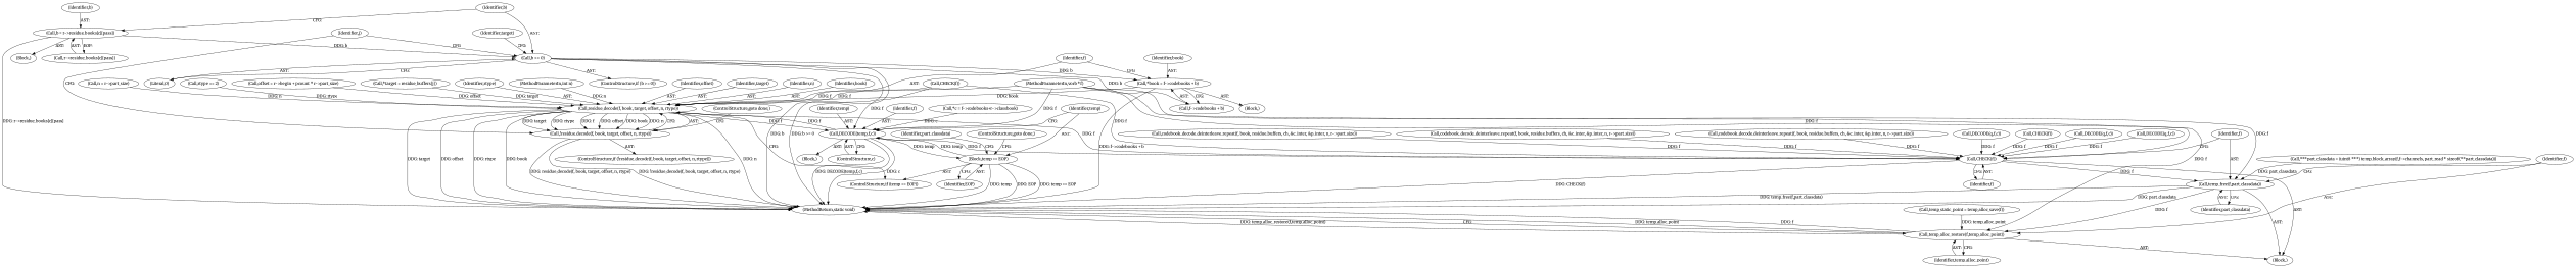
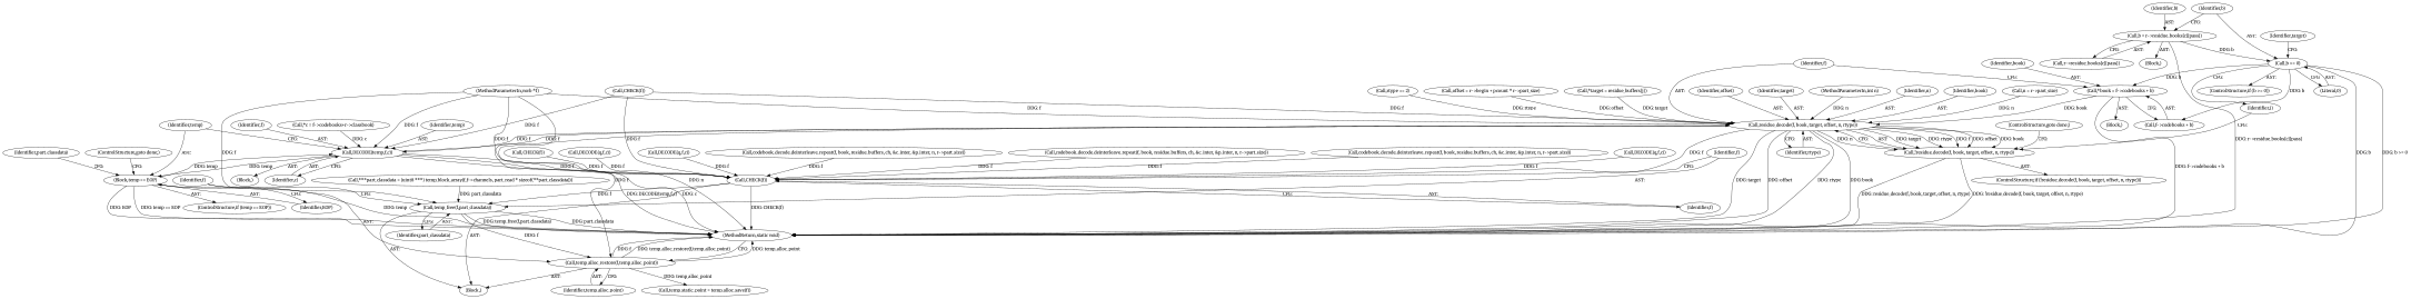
  digraph {
    fontname=Merriweather
    node [fontname=Merriweather]
    edge [fontname=Merriweather]
    n1 [label="(Call,*book = f->codebooks + b)"]
    n2 [label="(Call,residue_decode(f, book, target, offset, n, rtype))"]
    n3 [label="(MethodReturn,static void)"]
    n4 [label="(Block,)"]
    n5 [label="(Call,f->codebooks + b)"]
    n6 [label="(Call,DECODE(temp,f,c))"]
    n7 [label="(Call,CHECK(f))"]
    n8 [label="(Call,!residue_decode(f, book, target, offset, n, rtype))"]
    n9 [label="(Identifier,rtype)"]
    n10 [label="(Call,temp_alloc_restore(f,temp_alloc_point))"]
    n11 [label="(Call,b >= 0)"]
    n12 [label="(Literal,0)"]
    n13 [label="(ControlStructure,if (b >= 0))"]
    n14 [label="(Call,b = r->residue_books[c][pass])"]
    n15 [label="(Call,r->residue_books[c][pass])"]
    n16 [label="(Block,)"]
    n17 [label="(Block,temp == EOP)"]
-   n18 [label="(ControlStructure,c)"]
+   n18 [label="(Identifier,c)"]
    n19 [label="(Block,)"]
    n20 [label="(Call,temp_free(f,part_classdata))"]
    n21 [label="(Identifier,f)"]
    n22 [label="(Block,)"]
    n23 [label="(ControlStructure,if (!residue_decode(f, book, target, offset, n, rtype)))"]
    n24 [label="(Identifier,EOP)"]
    n25 [label="(ControlStructure,if (temp == EOP))"]
    n26 [label="(Identifier,part_classdata)"]
    n27 [label="(Identifier,temp_alloc_point)"]
    n28 [label="(Identifier,book)"]
    n29 [label="(Call,temp_static_point = temp_alloc_save(f))"]
    n30 [label="(MethodParameterIn,int n)"]
    n31 [label="(MethodParameterIn,vorb *f)"]
    n32 [label="(Identifier,target)"]
    n33 [label="(Call,*c = f->codebooks+r->classbook)"]
    n34 [label="(Identifier,b)"]
    n35 [label="(Identifier,offset)"]
    n36 [label="(Call,codebook_decode_deinterleave_repeat(f, book, residue_buffers, ch, &c_inter, &p_inter, n, r->part_size))"]
    n37 [label="(Call,codebook_decode_deinterleave_repeat(f, book, residue_buffers, ch, &c_inter, &p_inter, n, r->part_size))"]
    n38 [label="(Identifier,temp)"]
    n39 [label="(Call,***part_classdata = (uint8 ***) temp_block_array(f,f->channels, part_read * sizeof(**part_classdata)))"]
    n40 [label="(Call,CHECK(f))"]
    n41 [label="(ControlStructure,goto done;)"]
    n42 [label="(Identifier,target)"]
    n43 [label="(Identifier,temp)"]
    n44 [label="(Identifier,f)"]
    n45 [label="(Identifier,n)"]
    n46 [label="(Identifier,book)"]
    n47 [label="(Call,n = r->part_size)"]
    n48 [label="(Identifier,part_classdata)"]
    n49 [label="(Call,rtype == 2)"]
    n50 [label="(Call,codebook_decode_deinterleave_repeat(f, book, residue_buffers, ch, &c_inter, &p_inter, n, r->part_size))"]
    n51 [label="(Call,DECODE(q,f,c))"]
    n52 [label="(Call,CHECK(f))"]
    n53 [label="(Call,DECODE(q,f,c))"]
    n54 [label="(Identifier,j)"]
    n55 [label="(Identifier,f)"]
    n56 [label="(Identifier,f)"]
    n57 [label="(Call,DECODE(q,f,c))"]
    n58 [label="(Call,offset = r->begin + pcount * r->part_size)"]
    n59 [label="(Identifier,f)"]
    n60 [label="(ControlStructure,goto done;)"]
    n61 [label="(Call,*target = residue_buffers[j])"]
    n62 [label="(Identifier,b)"]
    n1 -> n2 [label="DDG: book"]
    n1 -> n3 [label="DDG: f->codebooks + b"]
    n1 -> n4 [label="AST: "]
    n1 -> n5 [label="CFG: "]
    n2 -> n3 [label="DDG: n"]
    n2 -> n3 [label="DDG: target"]
    n2 -> n3 [label="DDG: offset"]
    n2 -> n3 [label="DDG: rtype"]
    n2 -> n3 [label="DDG: book"]
    n2 -> n6 [label="DDG: f"]
    n2 -> n7 [label="DDG: f"]
    n2 -> n8 [label="AST: "]
    n2 -> n8 [label="DDG: target"]
    n2 -> n8 [label="DDG: rtype"]
    n2 -> n8 [label="DDG: f"]
    n2 -> n8 [label="DDG: offset"]
    n2 -> n8 [label="DDG: book"]
    n2 -> n8 [label="DDG: n"]
-   n2 -> n25 [label="CFG: "]
+   n2 -> n9 [label="CFG: "]
    n3 -> n10 [label="CFG: "]
    n5 -> n1 [label="AST: "]
    n6 -> n2 [label="DDG: f"]
    n6 -> n3 [label="DDG: DECODE(temp,f,c)"]
    n6 -> n3 [label="DDG: c"]
    n6 -> n7 [label="DDG: f"]
    n6 -> n17 [label="DDG: temp"]
    n6 -> n18 [label="CFG: "]
    n6 -> n19 [label="AST: "]
    n7 -> n3 [label="DDG: CHECK(f)"]
    n7 -> n20 [label="DDG: f"]
    n7 -> n21 [label="CFG: "]
    n7 -> n22 [label="AST: "]
    n8 -> n2 [label="CFG: "]
    n8 -> n3 [label="DDG: !residue_decode(f, book, target, offset, n, rtype)"]
    n8 -> n3 [label="DDG: residue_decode(f, book, target, offset, n, rtype)"]
    n8 -> n23 [label="AST: "]
    n9 -> n2 [label="AST: "]
    n10 -> n3 [label="DDG: temp_alloc_point"]
    n10 -> n3 [label="DDG: f"]
    n10 -> n3 [label="DDG: temp_alloc_restore(f,temp_alloc_point)"]
    n10 -> n22 [label="AST: "]
    n10 -> n27 [label="CFG: "]
    n11 -> n1 [label="DDG: b"]
    n11 -> n3 [label="DDG: b"]
    n11 -> n3 [label="DDG: b >= 0"]
    n11 -> n5 [label="DDG: b"]
    n11 -> n12 [label="CFG: "]
    n11 -> n13 [label="AST: "]
    n12 -> n11 [label="AST: "]
    n14 -> n3 [label="DDG: r->residue_books[c][pass]"]
    n14 -> n11 [label="DDG: b"]
-   n14 -> n15 [label="EOP: "]
+   n14 -> n15 [label="CFG: "]
    n14 -> n16 [label="AST: "]
    n15 -> n14 [label="AST: "]
    n17 -> n3 [label="DDG: EOP"]
    n17 -> n3 [label="DDG: temp == EOP"]
    n17 -> n3 [label="DDG: temp"]
    n17 -> n6 [label="DDG: temp"]
    n17 -> n24 [label="CFG: "]
    n17 -> n25 [label="AST: "]
    n18 -> n6 [label="AST: "]
    n20 -> n3 [label="DDG: part_classdata"]
    n20 -> n3 [label="DDG: temp_free(f,part_classdata)"]
    n20 -> n10 [label="DDG: f"]
    n20 -> n22 [label="AST: "]
    n20 -> n26 [label="CFG: "]
    n21 -> n7 [label="AST: "]
    n24 -> n17 [label="AST: "]
    n26 -> n20 [label="AST: "]
    n27 -> n10 [label="AST: "]
    n28 -> n1 [label="AST: "]
-   n29 -> n10 [label="DDG: temp_alloc_point"]
+   n10 -> n29 [label="DDG: temp_alloc_point"]
    n30 -> n2 [label="DDG: n"]
    n31 -> n2 [label="DDG: f"]
    n31 -> n6 [label="DDG: f"]
    n31 -> n7 [label="DDG: f"]
    n31 -> n10 [label="DDG: f"]
    n31 -> n20 [label="DDG: f"]
    n32 -> n11 [label="CFG: "]
    n33 -> n6 [label="DDG: c"]
    n34 -> n14 [label="AST: "]
    n35 -> n2 [label="AST: "]
    n36 -> n7 [label="DDG: f"]
    n37 -> n7 [label="DDG: f"]
    n38 -> n6 [label="CFG: "]
    n38 -> n17 [label="AST: "]
    n39 -> n20 [label="DDG: part_classdata"]
    n40 -> n2 [label="DDG: f"]
    n40 -> n6 [label="DDG: f"]
    n40 -> n7 [label="DDG: f"]
    n41 -> n8 [label="CFG: "]
    n42 -> n2 [label="AST: "]
    n43 -> n6 [label="AST: "]
    n44 -> n1 [label="CFG: "]
    n44 -> n2 [label="AST: "]
    n45 -> n2 [label="AST: "]
    n46 -> n2 [label="AST: "]
    n47 -> n2 [label="DDG: n"]
    n48 -> n17 [label="CFG: "]
    n49 -> n2 [label="DDG: rtype"]
    n50 -> n7 [label="DDG: f"]
    n51 -> n7 [label="DDG: f"]
    n52 -> n7 [label="DDG: f"]
    n53 -> n7 [label="DDG: f"]
    n54 -> n8 [label="CFG: "]
-   n54 -> n11 [label="CFG: "]
+   n11 -> n54 [label="CFG: "]
    n55 -> n6 [label="AST: "]
    n56 -> n7 [label="CFG: "]
    n56 -> n20 [label="AST: "]
    n57 -> n7 [label="DDG: f"]
    n58 -> n2 [label="DDG: offset"]
    n59 -> n10 [label="AST: "]
    n59 -> n20 [label="CFG: "]
    n60 -> n17 [label="CFG: "]
    n61 -> n2 [label="DDG: target"]
    n62 -> n11 [label="AST: "]
    n62 -> n14 [label="CFG: "]
  }
